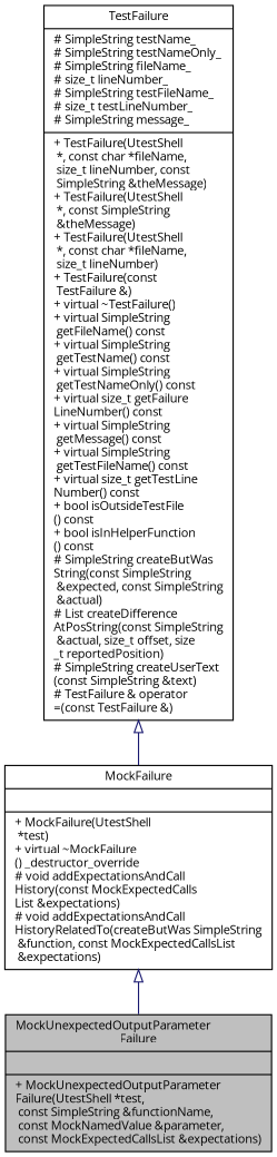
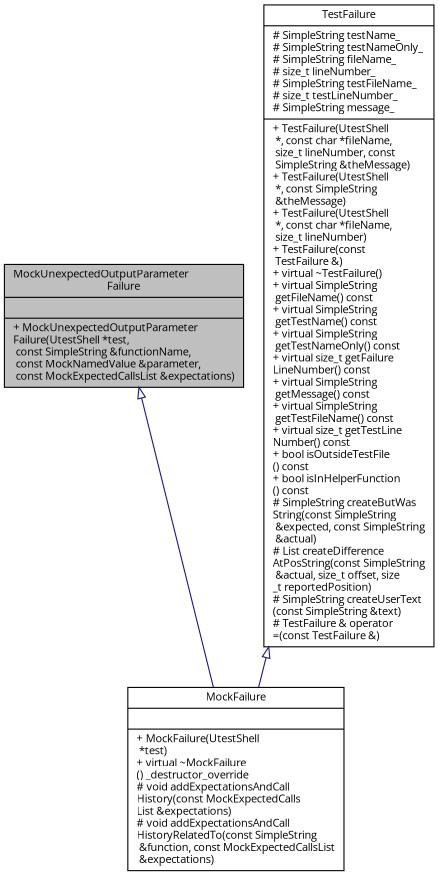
  digraph {
    fontname="Open Sans"
    node [color=black fillcolor=white fontname="Open Sans" fontsize=10 shape=record style=filled]
    edge [arrowtail=onormal color=midnightblue dir=back fontname="Open Sans" fontsize=10 labelfontname=Helvetica labelfontsize=10 style=solid]
    n1 [fillcolor=grey75 fontcolor=black height=0.2 label="{MockUnexpectedOutputParameter\lFailure\n||+  MockUnexpectedOutputParameter\lFailure(UtestShell *test,\l const SimpleString &functionName,\l const MockNamedValue &parameter,\l const MockExpectedCallsList &expectations)\l}" width=0.4]
-   n2 [height=0.2 label="{MockFailure\n||+  MockFailure(UtestShell\l *test)\l+ virtual ~MockFailure\l() _destructor_override\l# void addExpectationsAndCall\lHistory(const MockExpectedCalls\lList &expectations)\l# void addExpectationsAndCall\lHistoryRelatedTo(createButWas SimpleString\l &function, const MockExpectedCallsList\l &expectations)\l}" width=0.4]
+   n2 [height=0.2 label="{MockFailure\n||+  MockFailure(UtestShell\l *test)\l+ virtual ~MockFailure\l() _destructor_override\l# void addExpectationsAndCall\lHistory(const MockExpectedCalls\lList &expectations)\l# void addExpectationsAndCall\lHistoryRelatedTo(const SimpleString\l &function, const MockExpectedCallsList\l &expectations)\l}" width=0.4]
    n3 [height=0.2 label="{TestFailure\n|# SimpleString testName_\l# SimpleString testNameOnly_\l# SimpleString fileName_\l# size_t lineNumber_\l# SimpleString testFileName_\l# size_t testLineNumber_\l# SimpleString message_\l|+  TestFailure(UtestShell\l *, const char *fileName,\l size_t lineNumber, const\l SimpleString &theMessage)\l+  TestFailure(UtestShell\l *, const SimpleString\l &theMessage)\l+  TestFailure(UtestShell\l *, const char *fileName,\l size_t lineNumber)\l+  TestFailure(const\l TestFailure &)\l+ virtual ~TestFailure()\l+ virtual SimpleString\l getFileName() const\l+ virtual SimpleString\l getTestName() const\l+ virtual SimpleString\l getTestNameOnly() const\l+ virtual size_t getFailure\lLineNumber() const\l+ virtual SimpleString\l getMessage() const\l+ virtual SimpleString\l getTestFileName() const\l+ virtual size_t getTestLine\lNumber() const\l+ bool isOutsideTestFile\l() const\l+ bool isInHelperFunction\l() const\l# SimpleString createButWas\lString(const SimpleString\l &expected, const SimpleString\l &actual)\l# List createDifference\lAtPosString(const SimpleString\l &actual, size_t offset, size\l_t reportedPosition)\l# SimpleString createUserText\l(const SimpleString &text)\l# TestFailure & operator\l=(const TestFailure &)\l}" width=0.4]
-   n2 -> n1
+   n1 -> n2
    n3 -> n2
  }
